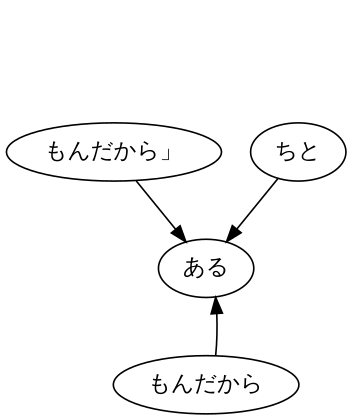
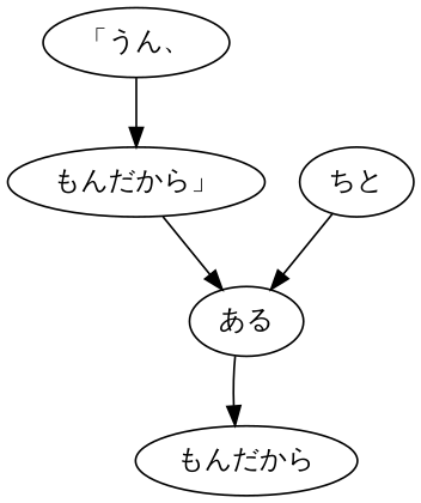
  digraph {
    fontname=Roboto
    node [fontname=Roboto]
    edge [fontname=Roboto]
+   n1 [label="「うん、"]
    n2 [label="もんだから」"]
    n3 [label="ある"]
    n4 [label="ちと"]
    n5 [label="もんだから"]
+   n1 -> n2
    n2 -> n3
    n4 -> n3
-   n5 -> n3
+   n3 -> n5
  }
